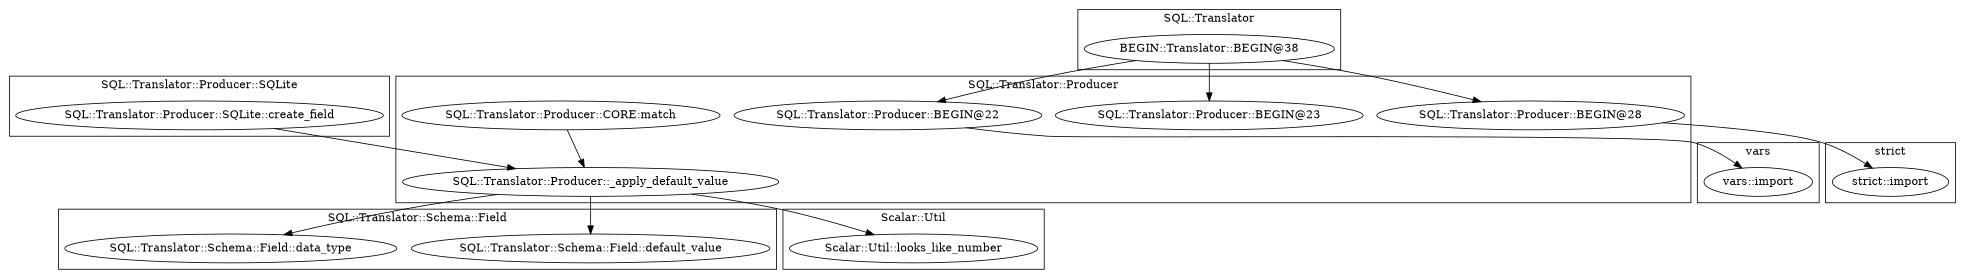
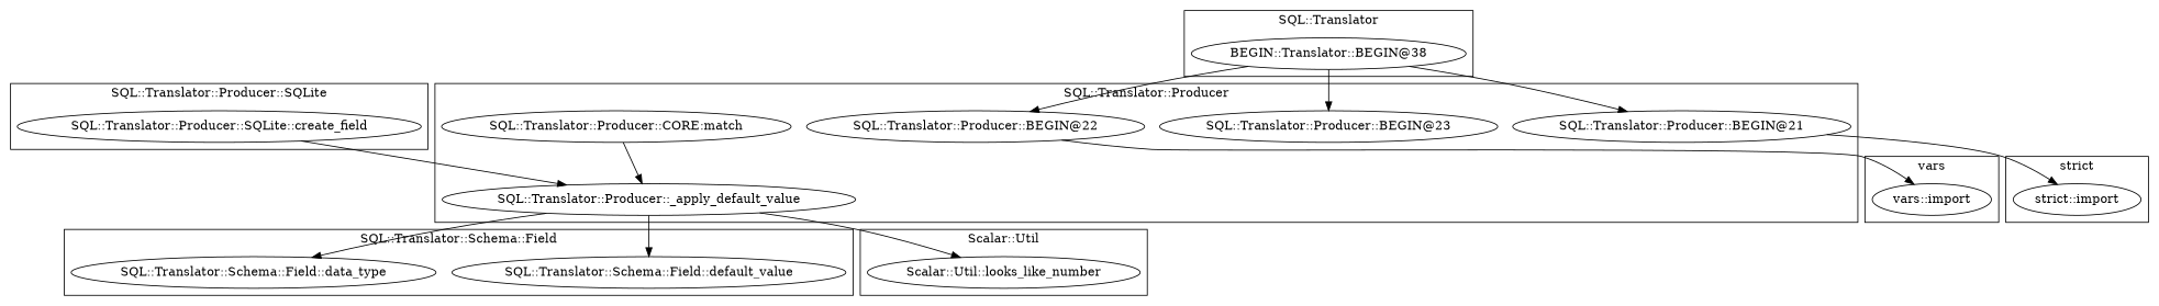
  digraph {
    "SQL::Translator::Schema::Field::default_value"
    "SQL::Translator::Schema::Field::data_type"
    n3 [label="BEGIN::Translator::BEGIN@38"]
    "SQL::Translator::Producer::BEGIN@23"
    "SQL::Translator::Producer::_apply_default_value"
    "SQL::Translator::Producer::BEGIN@22"
    "SQL::Translator::Producer::CORE:match"
-   "SQL::Translator::Producer::BEGIN@21" [label="SQL::Translator::Producer::BEGIN@28"]
+   "SQL::Translator::Producer::BEGIN@21"
    "vars::import"
    "Scalar::Util::looks_like_number"
    "strict::import"
    "SQL::Translator::Producer::SQLite::create_field"
    subgraph cluster_1 {
      label="SQL::Translator::Schema::Field"
      "SQL::Translator::Schema::Field::default_value"
      "SQL::Translator::Schema::Field::data_type"
    }
    subgraph cluster_2 {
      label="SQL::Translator"
      n3
    }
    subgraph cluster_3 {
      label="SQL::Translator::Producer"
      "SQL::Translator::Producer::BEGIN@23"
      "SQL::Translator::Producer::_apply_default_value"
      "SQL::Translator::Producer::BEGIN@22"
      "SQL::Translator::Producer::CORE:match"
      "SQL::Translator::Producer::BEGIN@21"
    }
    subgraph cluster_4 {
      label=vars
      "vars::import"
    }
    subgraph cluster_5 {
      label="Scalar::Util"
      "Scalar::Util::looks_like_number"
    }
    subgraph cluster_6 {
      label="strict"
      "strict::import"
    }
    subgraph cluster_7 {
      label="SQL::Translator::Producer::SQLite"
      "SQL::Translator::Producer::SQLite::create_field"
    }
    n3 -> "SQL::Translator::Producer::BEGIN@23"
    n3 -> "SQL::Translator::Producer::BEGIN@22"
    n3 -> "SQL::Translator::Producer::BEGIN@21"
    "SQL::Translator::Producer::_apply_default_value" -> "SQL::Translator::Schema::Field::default_value"
    "SQL::Translator::Producer::_apply_default_value" -> "SQL::Translator::Schema::Field::data_type"
    "SQL::Translator::Producer::_apply_default_value" -> "Scalar::Util::looks_like_number"
    "SQL::Translator::Producer::BEGIN@22" -> "vars::import"
    "SQL::Translator::Producer::CORE:match" -> "SQL::Translator::Producer::_apply_default_value"
    "SQL::Translator::Producer::BEGIN@21" -> "strict::import"
    "SQL::Translator::Producer::SQLite::create_field" -> "SQL::Translator::Producer::_apply_default_value"
  }
